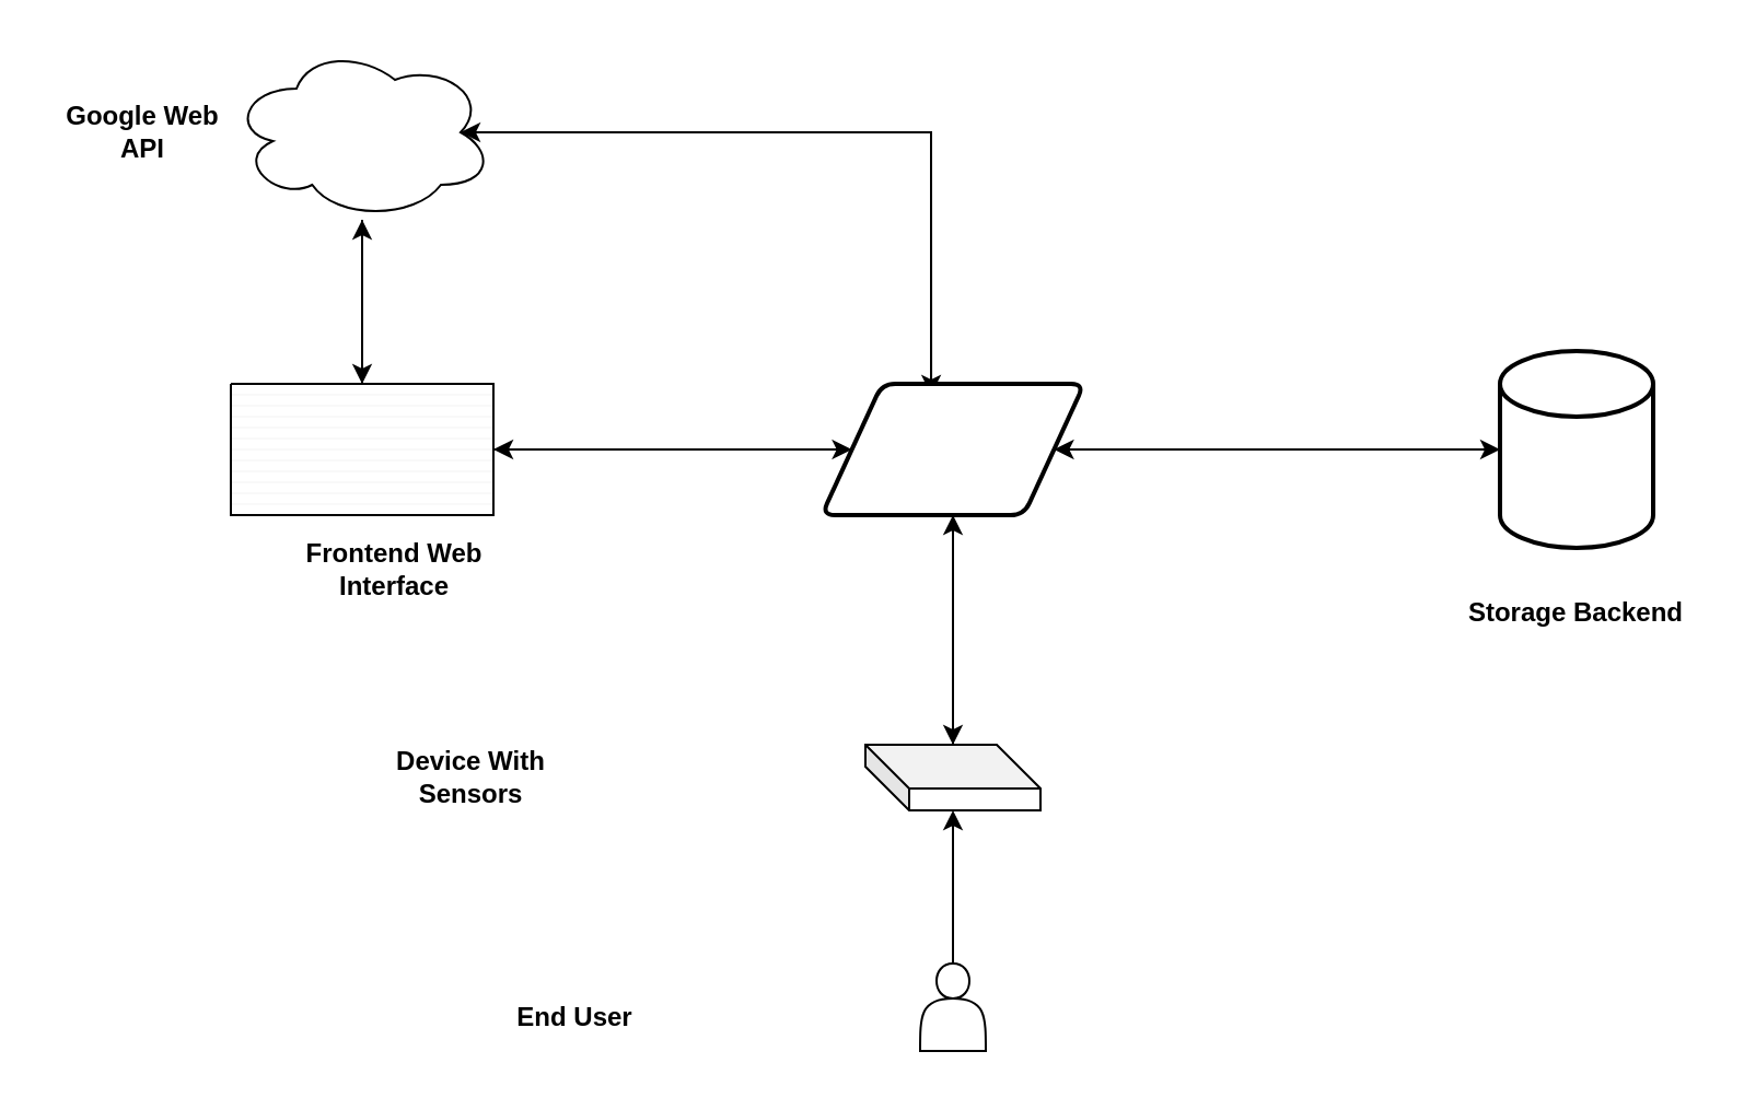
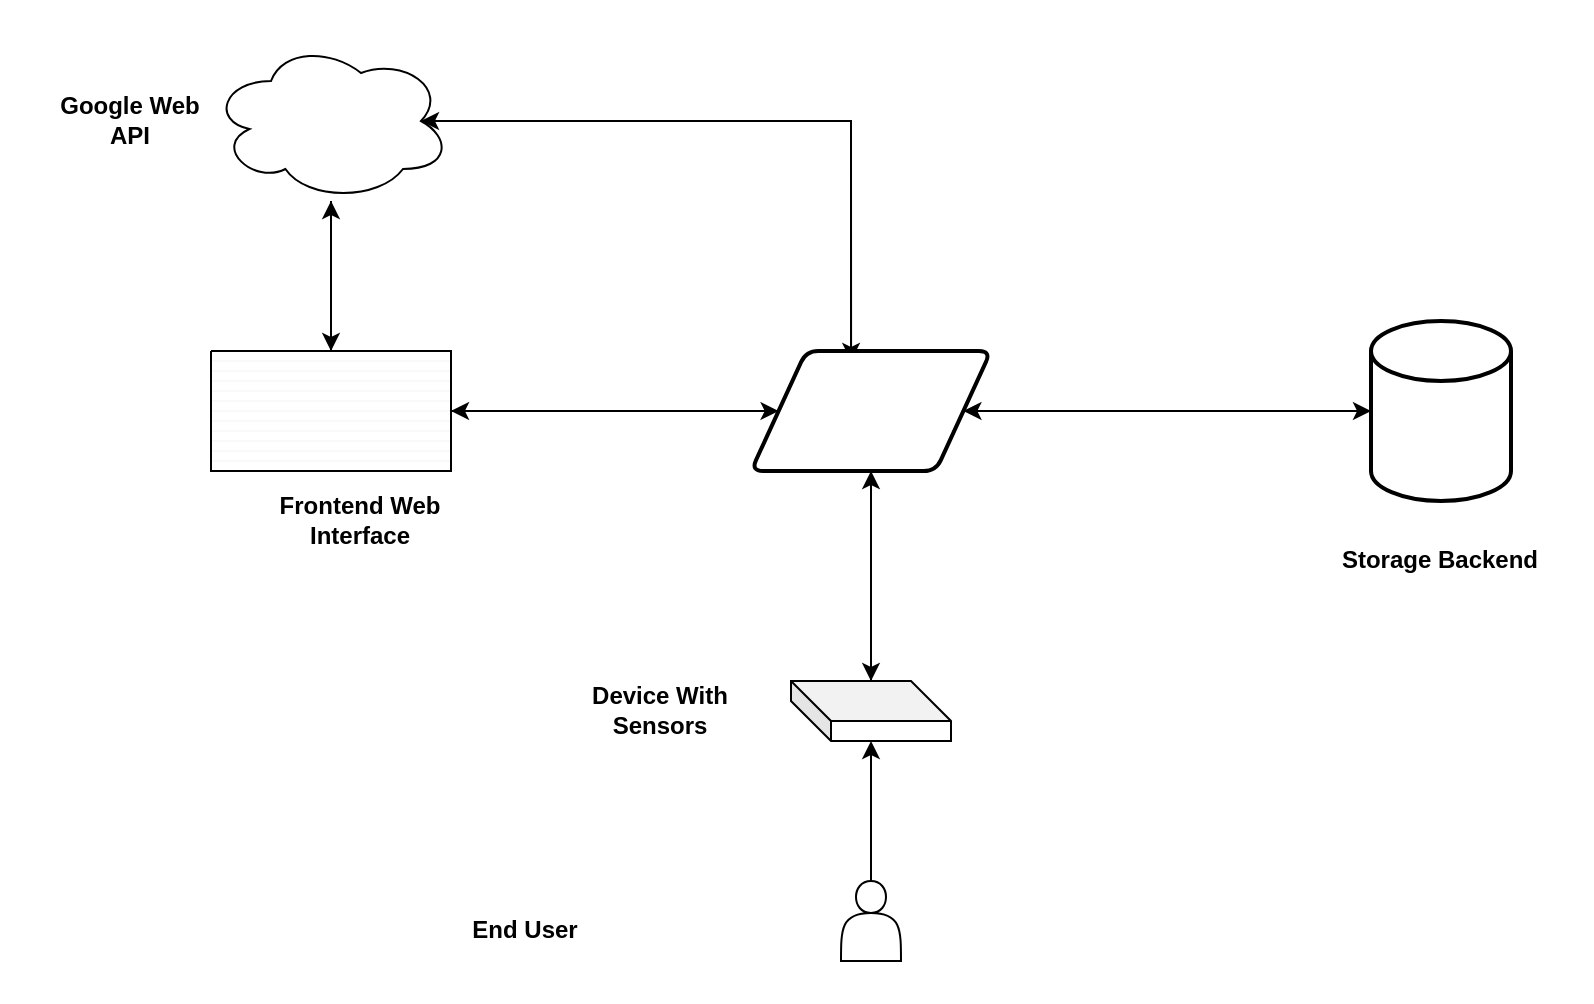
  <mxCell id="0" />
  <mxCell id="1" parent="0" />
  <mxCell id="2" style="edgeStyle=orthogonalEdgeStyle;rounded=0;orthogonalLoop=1;jettySize=auto;html=1;entryX=1;entryY=0.5;entryDx=0;entryDy=0;" edge="1" parent="1" source="3" target="14"><mxGeometry relative="1" as="geometry" /></mxCell>
  <mxCell id="3" value="" style="strokeWidth=2;html=1;shape=mxgraph.flowchart.database;whiteSpace=wrap;" vertex="1" parent="1"><mxGeometry x="685" y="160" width="70" height="90" as="geometry" /></mxCell>
  <mxCell id="4" style="edgeStyle=orthogonalEdgeStyle;rounded=0;orthogonalLoop=1;jettySize=auto;html=1;entryX=0.5;entryY=0;entryDx=0;entryDy=0;entryPerimeter=0;" edge="1" parent="1" source="6" target="9"><mxGeometry relative="1" as="geometry" /></mxCell>
  <mxCell id="5" style="edgeStyle=orthogonalEdgeStyle;rounded=0;orthogonalLoop=1;jettySize=auto;html=1;entryX=0.417;entryY=0.083;entryDx=0;entryDy=0;entryPerimeter=0;" edge="1" parent="1" source="6" target="14"><mxGeometry relative="1" as="geometry" /></mxCell>
  <mxCell id="6" value="" style="ellipse;shape=cloud;whiteSpace=wrap;html=1;" vertex="1" parent="1"><mxGeometry x="105" y="20" width="120" height="80" as="geometry" /></mxCell>
  <mxCell id="7" style="edgeStyle=orthogonalEdgeStyle;rounded=0;orthogonalLoop=1;jettySize=auto;html=1;" edge="1" parent="1" source="9" target="14"><mxGeometry relative="1" as="geometry" /></mxCell>
  <mxCell id="8" style="edgeStyle=orthogonalEdgeStyle;rounded=0;orthogonalLoop=1;jettySize=auto;html=1;entryX=0.5;entryY=1;entryDx=0;entryDy=0;entryPerimeter=0;" edge="1" parent="1" source="9" target="6"><mxGeometry relative="1" as="geometry" /></mxCell>
  <mxCell id="9" value="" style="verticalLabelPosition=bottom;verticalAlign=top;html=1;shape=mxgraph.basic.patternFillRect;fillStyle=hor;step=5;fillStrokeWidth=0.2;fillStrokeColor=#dddddd;" vertex="1" parent="1"><mxGeometry x="105" y="175" width="120" height="60" as="geometry" /></mxCell>
  <mxCell id="10" style="edgeStyle=orthogonalEdgeStyle;rounded=0;orthogonalLoop=1;jettySize=auto;html=1;exitX=1;exitY=0.5;exitDx=0;exitDy=0;entryX=0;entryY=0.5;entryDx=0;entryDy=0;entryPerimeter=0;" edge="1" parent="1" source="14" target="3"><mxGeometry relative="1" as="geometry" /></mxCell>
  <mxCell id="11" style="edgeStyle=orthogonalEdgeStyle;rounded=0;orthogonalLoop=1;jettySize=auto;html=1;entryX=1;entryY=0.5;entryDx=0;entryDy=0;entryPerimeter=0;" edge="1" parent="1" source="14" target="9"><mxGeometry relative="1" as="geometry" /></mxCell>
  <mxCell id="12" style="edgeStyle=orthogonalEdgeStyle;rounded=0;orthogonalLoop=1;jettySize=auto;html=1;entryX=0.875;entryY=0.5;entryDx=0;entryDy=0;entryPerimeter=0;" edge="1" parent="1" source="14" target="6"><mxGeometry relative="1" as="geometry"><mxPoint x="255" y="60" as="targetPoint" /><Array as="points"><mxPoint x="425" y="60" /></Array></mxGeometry></mxCell>
  <mxCell id="13" style="edgeStyle=orthogonalEdgeStyle;rounded=0;orthogonalLoop=1;jettySize=auto;html=1;" edge="1" parent="1" source="14" target="18"><mxGeometry relative="1" as="geometry" /></mxCell>
  <mxCell id="14" value="" style="shape=parallelogram;html=1;strokeWidth=2;perimeter=parallelogramPerimeter;whiteSpace=wrap;rounded=1;arcSize=12;size=0.23;" vertex="1" parent="1"><mxGeometry x="375" y="175" width="120" height="60" as="geometry" /></mxCell>
  <mxCell id="15" style="edgeStyle=orthogonalEdgeStyle;rounded=0;orthogonalLoop=1;jettySize=auto;html=1;" edge="1" parent="1" source="16" target="18"><mxGeometry relative="1" as="geometry" /></mxCell>
  <mxCell id="16" value="" style="shape=actor;whiteSpace=wrap;html=1;" vertex="1" parent="1"><mxGeometry x="420" y="440" width="30" height="40" as="geometry" /></mxCell>
  <mxCell id="17" style="edgeStyle=orthogonalEdgeStyle;rounded=0;orthogonalLoop=1;jettySize=auto;html=1;entryX=0.5;entryY=1;entryDx=0;entryDy=0;" edge="1" parent="1" source="18" target="14"><mxGeometry relative="1" as="geometry" /></mxCell>
  <mxCell id="18" value="" style="shape=cube;whiteSpace=wrap;html=1;boundedLbl=1;backgroundOutline=1;darkOpacity=0.05;darkOpacity2=0.1;" vertex="1" parent="1"><mxGeometry x="395" y="340" width="80" height="30" as="geometry" /></mxCell>
  <mxCell id="19" value="&lt;b&gt;Frontend Web Interface&lt;/b&gt;" style="text;html=1;strokeColor=none;fillColor=none;align=center;verticalAlign=middle;whiteSpace=wrap;rounded=0;" vertex="1" parent="1"><mxGeometry x="125" y="250" width="110" height="20" as="geometry" /></mxCell>
  <mxCell id="20" value="&lt;b&gt;Google Web API&lt;/b&gt;" style="text;html=1;strokeColor=none;fillColor=none;align=center;verticalAlign=middle;whiteSpace=wrap;rounded=0;" vertex="1" parent="1"><mxGeometry x="20" y="50" width="90" height="20" as="geometry" /></mxCell>
  <mxCell id="21" value="&lt;b&gt;Storage Backend&lt;/b&gt;" style="text;html=1;strokeColor=none;fillColor=none;align=center;verticalAlign=middle;whiteSpace=wrap;rounded=0;" vertex="1" parent="1"><mxGeometry x="665" y="270" width="110" height="20" as="geometry" /></mxCell>
- <mxCell id="22" value="&lt;b&gt;Device With Sensors&lt;/b&gt;" style="text;html=1;strokeColor=none;fillColor=none;align=center;verticalAlign=middle;whiteSpace=wrap;rounded=0;" vertex="1" parent="1"><mxGeometry x="170" y="345" width="90" height="20" as="geometry" /></mxCell>
+ <mxCell id="22" value="&lt;b&gt;Device With Sensors&lt;/b&gt;" style="text;html=1;strokeColor=none;fillColor=none;align=center;verticalAlign=middle;whiteSpace=wrap;rounded=0;" vertex="1" parent="1"><mxGeometry x="285" y="345" width="90" height="20" as="geometry" /></mxCell>
  <mxCell id="23" value="&lt;b&gt;End User&lt;/b&gt;" style="text;html=1;strokeColor=none;fillColor=none;align=center;verticalAlign=middle;whiteSpace=wrap;rounded=0;" vertex="1" parent="1"><mxGeometry x="220" y="455" width="85" height="20" as="geometry" /></mxCell>
